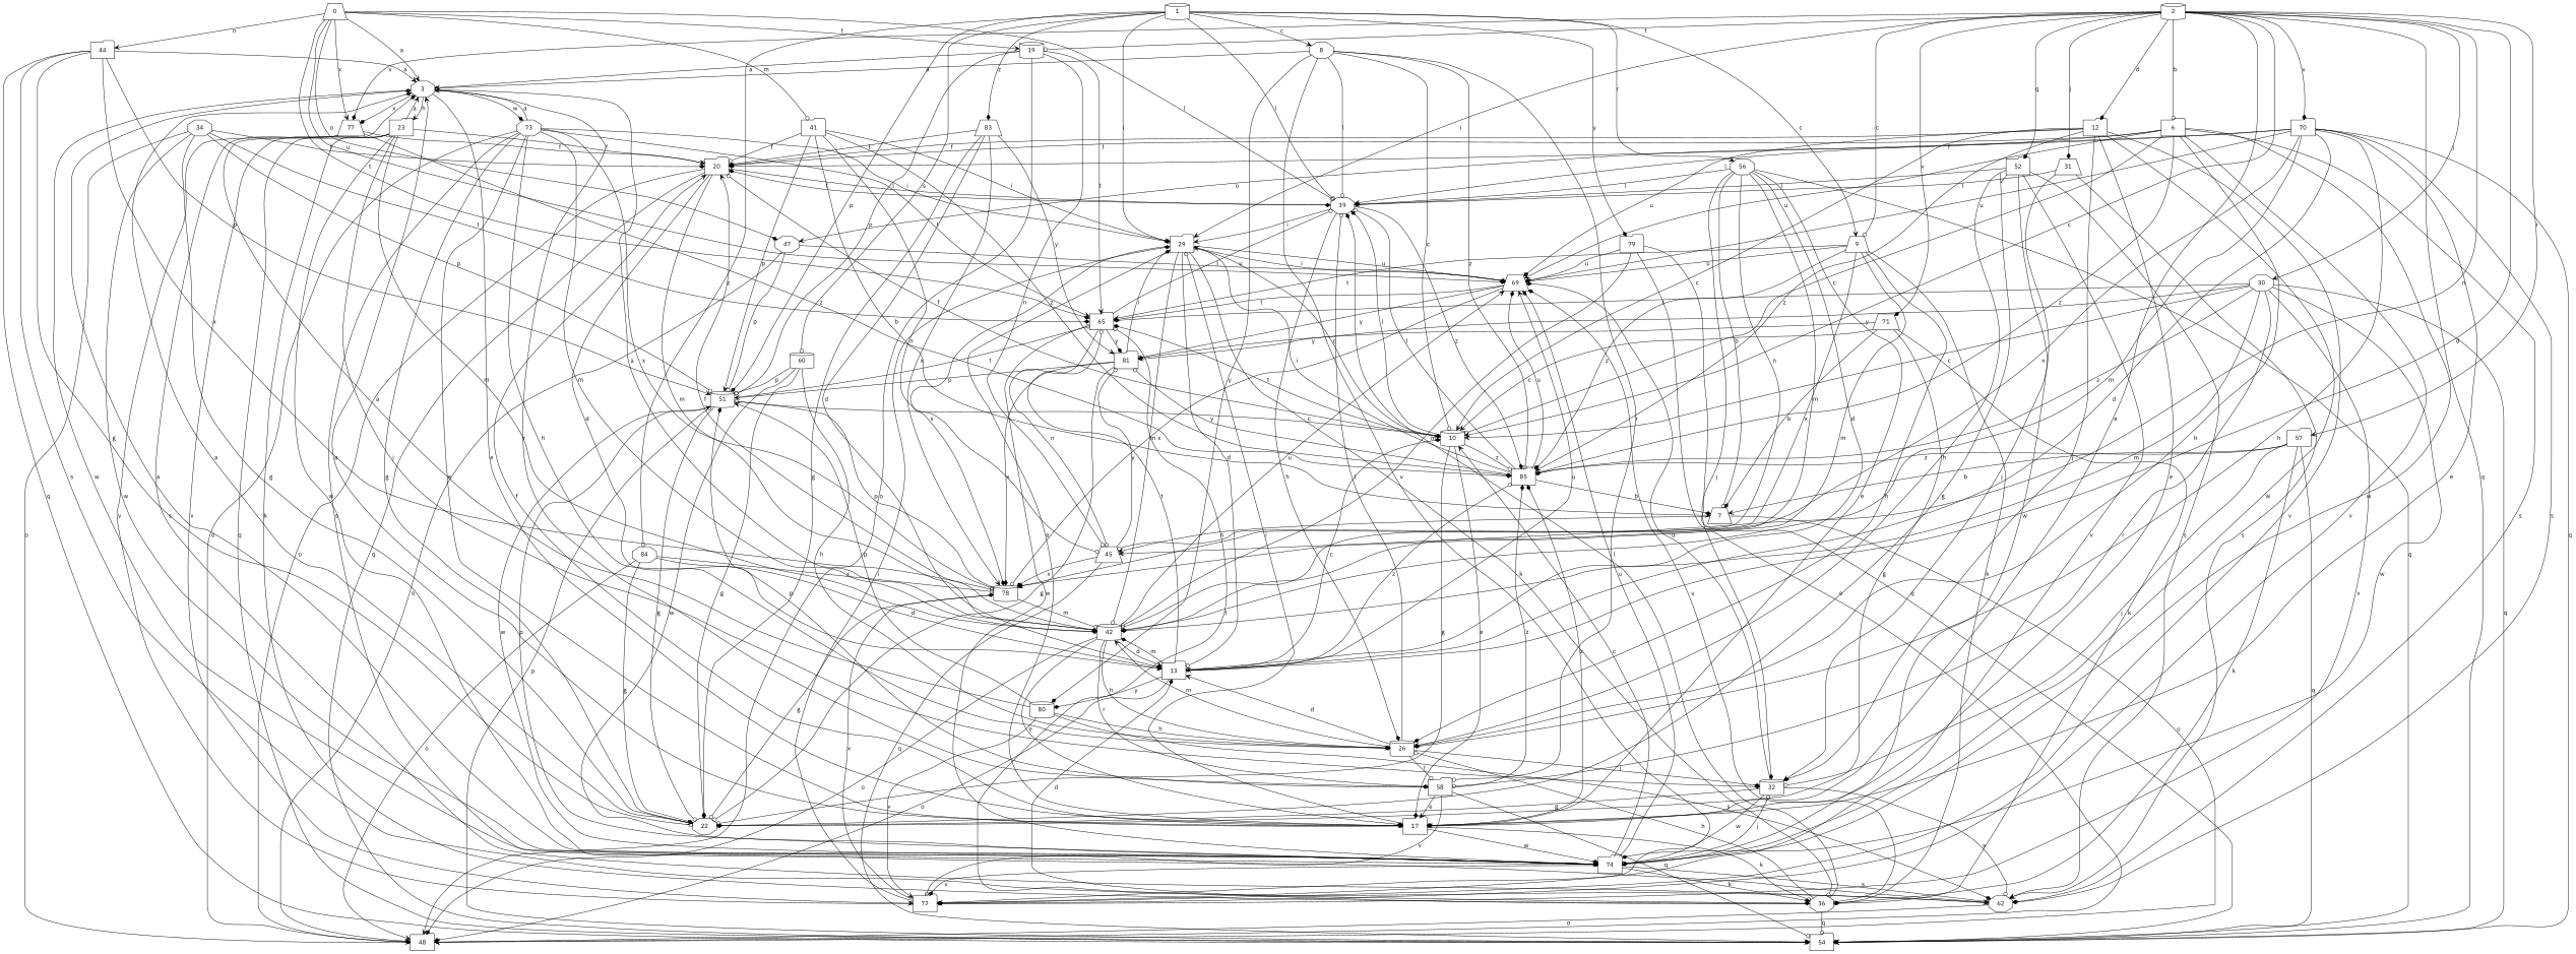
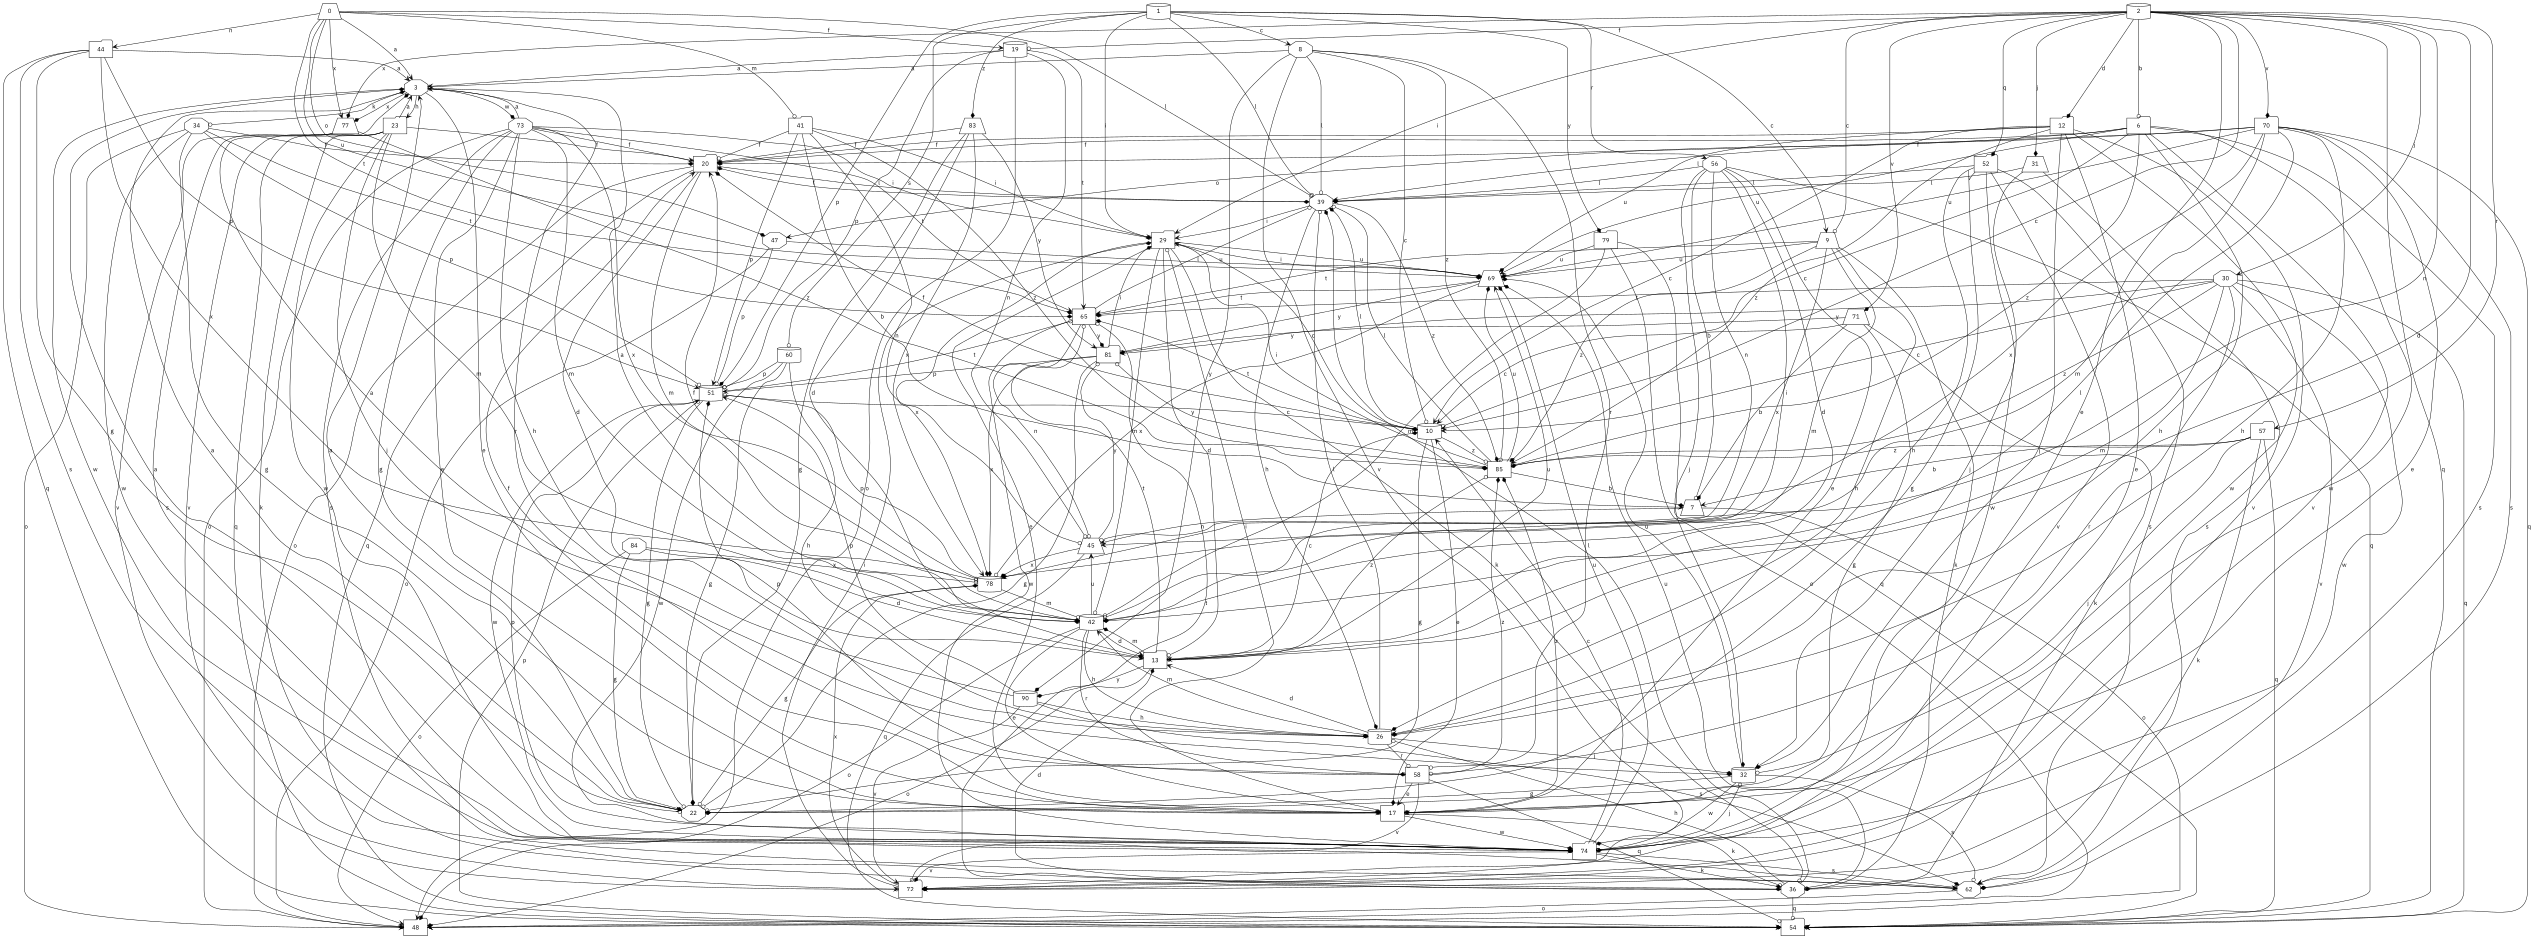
  strict digraph {
    fontname="IBM Plex Sans"
    node [fontname="IBM Plex Sans" shape=folder]
    edge [arrowhead=diamond fontname="IBM Plex Sans"]
    0 [shape=trapezium]
    3 [shape=octagon]
    19 [shape=cylinder]
    39 [shape=octagon]
    41
    44
    47 [shape=octagon]
    65
    69 [shape=trapezium]
    77 [shape=trapezium]
    17
    23
    34 [shape=octagon]
    58
    73 [shape=octagon]
    74
    51 [shape=cylinder]
    45 [shape=trapezium]
    48
    29
    20
    26 [shape=cylinder]
    85
    7 [shape=trapezium]
    54
    62 [shape=octagon]
    78 [shape=cylinder]
    22 [shape=octagon]
    81
    72
    1 [shape=cylinder]
    8 [shape=octagon]
    9 [shape=trapezium]
    56 [shape=octagon]
    60 [shape=cylinder]
    79
    83 [shape=trapezium]
    84 [shape=octagon]
    10 [shape=cylinder]
-   80 [shape=cylinder]
+   80 [shape=cylinder label=90]
    36 [shape=octagon]
    42 [shape=cylinder]
    13
    32 [shape=cylinder]
    2 [shape=cylinder]
    6
    12
    30 [shape=octagon]
    31 [shape=trapezium]
    52
    57
    70
    71 [shape=trapezium]
    0 -> 3 [arrowhead=vee label=a]
    0 -> 19 [arrowhead=vee label=f]
    0 -> 39 [arrowhead=odot label=l]
    0 -> 41 [arrowhead=odot label=m]
    0 -> 44 [arrowhead=vee label=n]
    0 -> 47 [label=o]
    0 -> 65 [label=t]
    0 -> 69 [label=u]
    0 -> 77 [arrowhead=vee label=x]
    3 -> 77 [label=x]
    3 -> 17 [label=e]
    3 -> 23 [arrowhead=vee label=h]
+   3 -> 34 [arrowhead=odot label=k]
    3 -> 58 [label=r]
    3 -> 73 [label=w]
    3 -> 74 [arrowhead=vee label=w]
    19 -> 3 [arrowhead=vee label=a]
    19 -> 65 [arrowhead=vee label=t]
    19 -> 51 [arrowhead=odot label=p]
    19 -> 45 [arrowhead=odot label=n]
    19 -> 48 [arrowhead=vee label=o]
    39 -> 29 [arrowhead=vee label=i]
    39 -> 20 [label=f]
    39 -> 26 [label=h]
    39 -> 85 [label=z]
    41 -> 51 [arrowhead=vee label=p]
    41 -> 45 [arrowhead=odot label=n]
    41 -> 29 [arrowhead=vee label=i]
    41 -> 20 [arrowhead=odot label=f]
    41 -> 85 [label=z]
    41 -> 7 [arrowhead=vee label=b]
    44 -> 3 [arrowhead=vee label=a]
    44 -> 51 [arrowhead=vee label=p]
    44 -> 54 [label=q]
    44 -> 62 [arrowhead=vee label=s]
    44 -> 78 [arrowhead=odot label=x]
    44 -> 22 [arrowhead=odot label=g]
    47 -> 69 [label=u]
    47 -> 51 [arrowhead=odot label=p]
    47 -> 48 [arrowhead=odot label=o]
    65 -> 39 [arrowhead=odot label=l]
    65 -> 74 [arrowhead=odot label=w]
    65 -> 45 [arrowhead=odot label=n]
    65 -> 81 [label=y]
    69 -> 65 [arrowhead=vee label=t]
    69 -> 29 [arrowhead=odot label=i]
    69 -> 78 [arrowhead=odot label=x]
    69 -> 81 [arrowhead=odot label=y]
    77 -> 85 [label=z]
    77 -> 62 [arrowhead=odot label=s]
    77 -> 72 [arrowhead=odot label=v]
    17 -> 3 [arrowhead=vee label=a]
    17 -> 74 [label=w]
    17 -> 29 [arrowhead=odot label=i]
    17 -> 20 [arrowhead=vee label=f]
    17 -> 85 [label=z]
    17 -> 36 [arrowhead=odot label=k]
    23 -> 3 [arrowhead=vee label=a]
    23 -> 74 [label=w]
    23 -> 20 [arrowhead=vee label=f]
    23 -> 54 [label=q]
    23 -> 72 [arrowhead=vee label=v]
    23 -> 36 [label=k]
    23 -> 42 [arrowhead=odot label=m]
    23 -> 32 [label=j]
    34 -> 65 [label=t]
    34 -> 74 [arrowhead=odot label=w]
    34 -> 51 [arrowhead=odot label=p]
    34 -> 48 [arrowhead=vee label=o]
    34 -> 20 [label=f]
    34 -> 22 [arrowhead=vee label=g]
    58 -> 17 [arrowhead=vee label=e]
    58 -> 51 [label=p]
    58 -> 85 [label=z]
    58 -> 54 [arrowhead=odot label=q]
    58 -> 72 [arrowhead=odot label=v]
    73 -> 3 [arrowhead=vee label=a]
    73 -> 65 [arrowhead=vee label=t]
    73 -> 17 [arrowhead=odot label=e]
    73 -> 48 [label=o]
    73 -> 29 [label=i]
-   77 -> 20 [arrowhead=odot label=f]
+   73 -> 20 [arrowhead=odot label=f]
    73 -> 26 [label=h]
    73 -> 62 [arrowhead=vee label=s]
    73 -> 78 [arrowhead=odot label=x]
    73 -> 22 [arrowhead=vee label=g]
    73 -> 42 [label=m]
    74 -> 3 [label=a]
    74 -> 69 [label=u]
    74 -> 51 [arrowhead=vee label=p]
    74 -> 62 [arrowhead=odot label=s]
    74 -> 72 [label=v]
    74 -> 10 [arrowhead=vee label=c]
    74 -> 36 [label=k]
    74 -> 32 [arrowhead=odot label=j]
    51 -> 65 [arrowhead=odot label=t]
    51 -> 74 [arrowhead=odot label=w]
    51 -> 22 [arrowhead=odot label=g]
    51 -> 10 [label=c]
    45 -> 54 [arrowhead=vee label=q]
    45 -> 78 [label=x]
    45 -> 81 [arrowhead=odot label=y]
    29 -> 69 [arrowhead=odot label=u]
    29 -> 17 [arrowhead=vee label=e]
    29 -> 78 [label=x]
    29 -> 10 [label=c]
    29 -> 36 [arrowhead=odot label=k]
    29 -> 42 [arrowhead=odot label=m]
    29 -> 13 [arrowhead=odot label=d]
    20 -> 39 [label=l]
    20 -> 48 [arrowhead=odot label=o]
    20 -> 54 [arrowhead=vee label=q]
    20 -> 42 [label=m]
    20 -> 13 [arrowhead=vee label=d]
    26 -> 39 [arrowhead=odot label=l]
    26 -> 58 [arrowhead=odot label=r]
    26 -> 42 [arrowhead=vee label=m]
    26 -> 13 [arrowhead=vee label=d]
    26 -> 32 [label=j]
    85 -> 39 [arrowhead=odot label=l]
    85 -> 69 [label=u]
    85 -> 29 [arrowhead=vee label=i]
    85 -> 7 [label=b]
    85 -> 81 [arrowhead=odot label=y]
    7 -> 45 [arrowhead=vee label=n]
    7 -> 48 [arrowhead=vee label=o]
    54 -> 51 [arrowhead=odot label=p]
    62 -> 48 [arrowhead=vee label=o]
    78 -> 51 [arrowhead=odot label=p]
    78 -> 22 [arrowhead=odot label=g]
    78 -> 42 [arrowhead=odot label=m]
    22 -> 3 [label=a]
    81 -> 51 [arrowhead=vee label=p]
    81 -> 29 [label=i]
    81 -> 78 [label=x]
    81 -> 22 [arrowhead=odot label=g]
    72 -> 29 [label=i]
    72 -> 78 [label=x]
    1 -> 39 [arrowhead=odot label=l]
    1 -> 51 [label=p]
    1 -> 29 [arrowhead=odot label=i]
    1 -> 8 [arrowhead=vee label=c]
    1 -> 9 [arrowhead=vee label=c]
    1 -> 56 [arrowhead=vee label=r]
    1 -> 60 [arrowhead=odot label=s]
    1 -> 79 [label=y]
    1 -> 83 [label=z]
-   1 -> 84 [arrowhead=odot label=z]
    8 -> 3 [arrowhead=odot label=a]
    8 -> 39 [arrowhead=odot label=l]
    8 -> 58 [arrowhead=odot label=r]
    8 -> 85 [arrowhead=odot label=z]
    8 -> 72 [label=v]
    8 -> 10 [arrowhead=odot label=c]
    8 -> 80 [label=y]
    9 -> 65 [arrowhead=vee label=t]
    9 -> 69 [arrowhead=vee label=u]
    9 -> 26 [label=h]
    9 -> 85 [label=z]
    9 -> 78 [arrowhead=vee label=x]
    9 -> 36 [label=k]
    9 -> 42 [label=m]
    56 -> 39 [label=l]
    56 -> 17 [arrowhead=odot label=e]
    56 -> 45 [arrowhead=odot label=n]
    56 -> 7 [arrowhead=odot label=b]
    56 -> 54 [arrowhead=odot label=q]
-   56 -> 42 [arrowhead=odot label=m]
+   56 -> 42 [arrowhead=odot label=i]
    56 -> 13 [arrowhead=odot label=d]
    56 -> 32 [label=j]
    60 -> 74 [label=w]
    60 -> 51 [arrowhead=odot label=p]
    60 -> 26 [arrowhead=odot label=h]
    60 -> 22 [label=g]
    79 -> 69 [arrowhead=odot label=u]
    79 -> 48 [arrowhead=vee label=o]
    79 -> 54 [arrowhead=vee label=q]
    79 -> 42 [arrowhead=odot label=m]
    83 -> 20 [arrowhead=odot label=f]
    83 -> 78 [arrowhead=vee label=x]
    83 -> 22 [label=g]
    83 -> 81 [arrowhead=vee label=y]
    83 -> 13 [label=d]
    84 -> 48 [arrowhead=vee label=o]
    84 -> 78 [arrowhead=odot label=x]
    84 -> 22 [label=g]
-   84 -> 13 [label=d]
+   84 -> 13 [arrowhead=odot label=d]
    10 -> 39 [label=l]
    10 -> 65 [label=t]
    10 -> 17 [label=e]
-   10 -> 20 [arrowhead=odot label=f]
+   10 -> 20 [label=f]
    10 -> 85 [arrowhead=odot label=z]
    10 -> 22 [arrowhead=odot label=g]
    80 -> 3 [label=a]
    80 -> 51 [arrowhead=vee label=p]
    80 -> 26 [arrowhead=vee label=h]
    80 -> 62 [label=s]
    80 -> 72 [arrowhead=vee label=v]
    36 -> 39 [label=l]
    36 -> 65 [arrowhead=odot label=t]
    36 -> 69 [label=u]
    36 -> 26 [arrowhead=odot label=h]
    36 -> 54 [arrowhead=odot label=q]
    36 -> 13 [label=d]
    42 -> 3 [arrowhead=odot label=a]
-   42 -> 69 [arrowhead=vee label=u]
+   42 -> 45 [arrowhead=vee label=u]
    42 -> 17 [label=e]
    42 -> 58 [arrowhead=odot label=r]
    42 -> 48 [label=o]
    42 -> 20 [arrowhead=vee label=f]
    42 -> 26 [label=h]
    42 -> 13 [arrowhead=vee label=d]
    13 -> 65 [arrowhead=odot label=t]
    13 -> 69 [arrowhead=vee label=u]
    13 -> 48 [label=o]
    13 -> 85 [arrowhead=odot label=z]
    13 -> 10 [label=c]
    13 -> 80 [label=y]
    13 -> 42 [label=m]
    32 -> 69 [label=u]
    32 -> 74 [arrowhead=odot label=w]
    32 -> 62 [arrowhead=odot label=s]
    32 -> 22 [label=g]
    2 -> 19 [arrowhead=odot label=f]
    2 -> 77 [label=x]
    2 -> 17 [arrowhead=odot label=e]
    2 -> 45 [arrowhead=vee label=n]
    2 -> 29 [arrowhead=vee label=i]
    2 -> 54 [arrowhead=vee label=q]
    2 -> 9 [arrowhead=odot label=c]
    2 -> 10 [arrowhead=vee label=c]
    2 -> 13 [arrowhead=odot label=d]
    2 -> 6 [arrowhead=odot label=b]
    2 -> 12 [label=d]
    2 -> 30 [arrowhead=vee label=j]
    2 -> 31 [label=j]
    2 -> 52 [label=q]
    2 -> 57 [arrowhead=vee label=r]
    2 -> 70 [label=v]
    2 -> 71 [label=v]
    6 -> 47 [arrowhead=vee label=o]
    6 -> 69 [arrowhead=vee label=u]
    6 -> 74 [arrowhead=odot label=w]
    6 -> 20 [arrowhead=vee label=f]
    6 -> 26 [arrowhead=odot label=h]
    6 -> 85 [arrowhead=odot label=z]
    6 -> 62 [label=s]
    6 -> 72 [label=v]
    6 -> 10 [arrowhead=odot label=c]
    12 -> 69 [label=u]
    12 -> 17 [arrowhead=vee label=e]
    12 -> 74 [arrowhead=odot label=w]
    12 -> 20 [label=f]
    12 -> 85 [arrowhead=vee label=z]
    12 -> 72 [arrowhead=vee label=v]
    12 -> 10 [arrowhead=vee label=c]
    12 -> 32 [label=j]
    30 -> 65 [label=t]
    30 -> 58 [arrowhead=odot label=r]
    30 -> 74 [label=w]
    30 -> 85 [label=z]
    30 -> 54 [arrowhead=odot label=q]
    30 -> 81 [arrowhead=vee label=y]
    30 -> 72 [label=v]
    30 -> 10 [arrowhead=vee label=c]
    30 -> 42 [label=m]
    31 -> 39 [label=l]
    31 -> 62 [arrowhead=vee label=s]
    31 -> 32 [arrowhead=vee label=j]
    52 -> 39 [arrowhead=vee label=l]
    52 -> 74 [label=w]
    52 -> 26 [arrowhead=vee label=h]
    52 -> 62 [arrowhead=vee label=s]
    52 -> 22 [label=g]
    52 -> 72 [arrowhead=vee label=v]
    57 -> 85 [arrowhead=odot label=z]
    57 -> 7 [arrowhead=vee label=b]
    57 -> 54 [arrowhead=odot label=q]
    57 -> 36 [arrowhead=odot label=k]
    57 -> 32 [arrowhead=odot label=j]
    70 -> 39 [arrowhead=vee label=l]
    70 -> 69 [label=u]
    70 -> 17 [label=e]
    70 -> 20 [label=f]
    70 -> 26 [label=h]
    70 -> 54 [arrowhead=vee label=q]
    70 -> 62 [label=s]
    70 -> 78 [label=x]
    70 -> 42 [arrowhead=odot label=m]
-   70 -> 13 [arrowhead=vee label=d]
+   70 -> 13 [arrowhead=vee label=l]
    71 -> 7 [label=b]
    71 -> 22 [arrowhead=odot label=g]
    71 -> 81 [label=y]
    71 -> 10 [arrowhead=vee label=c]
    71 -> 36 [arrowhead=odot label=k]
  }
